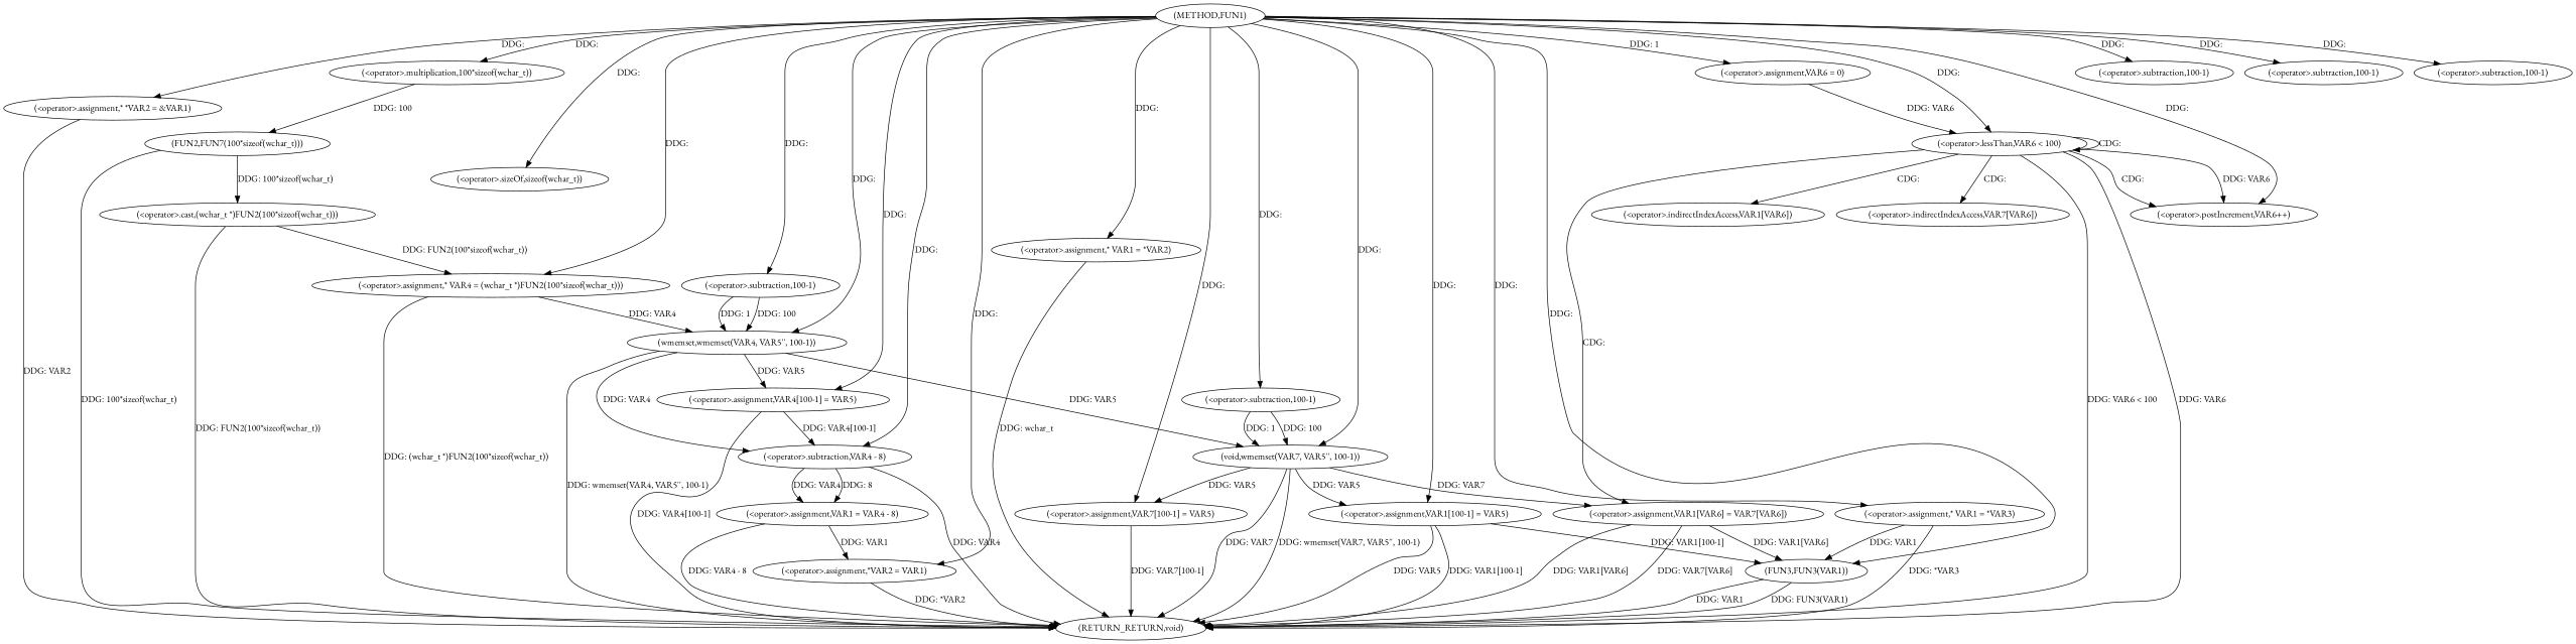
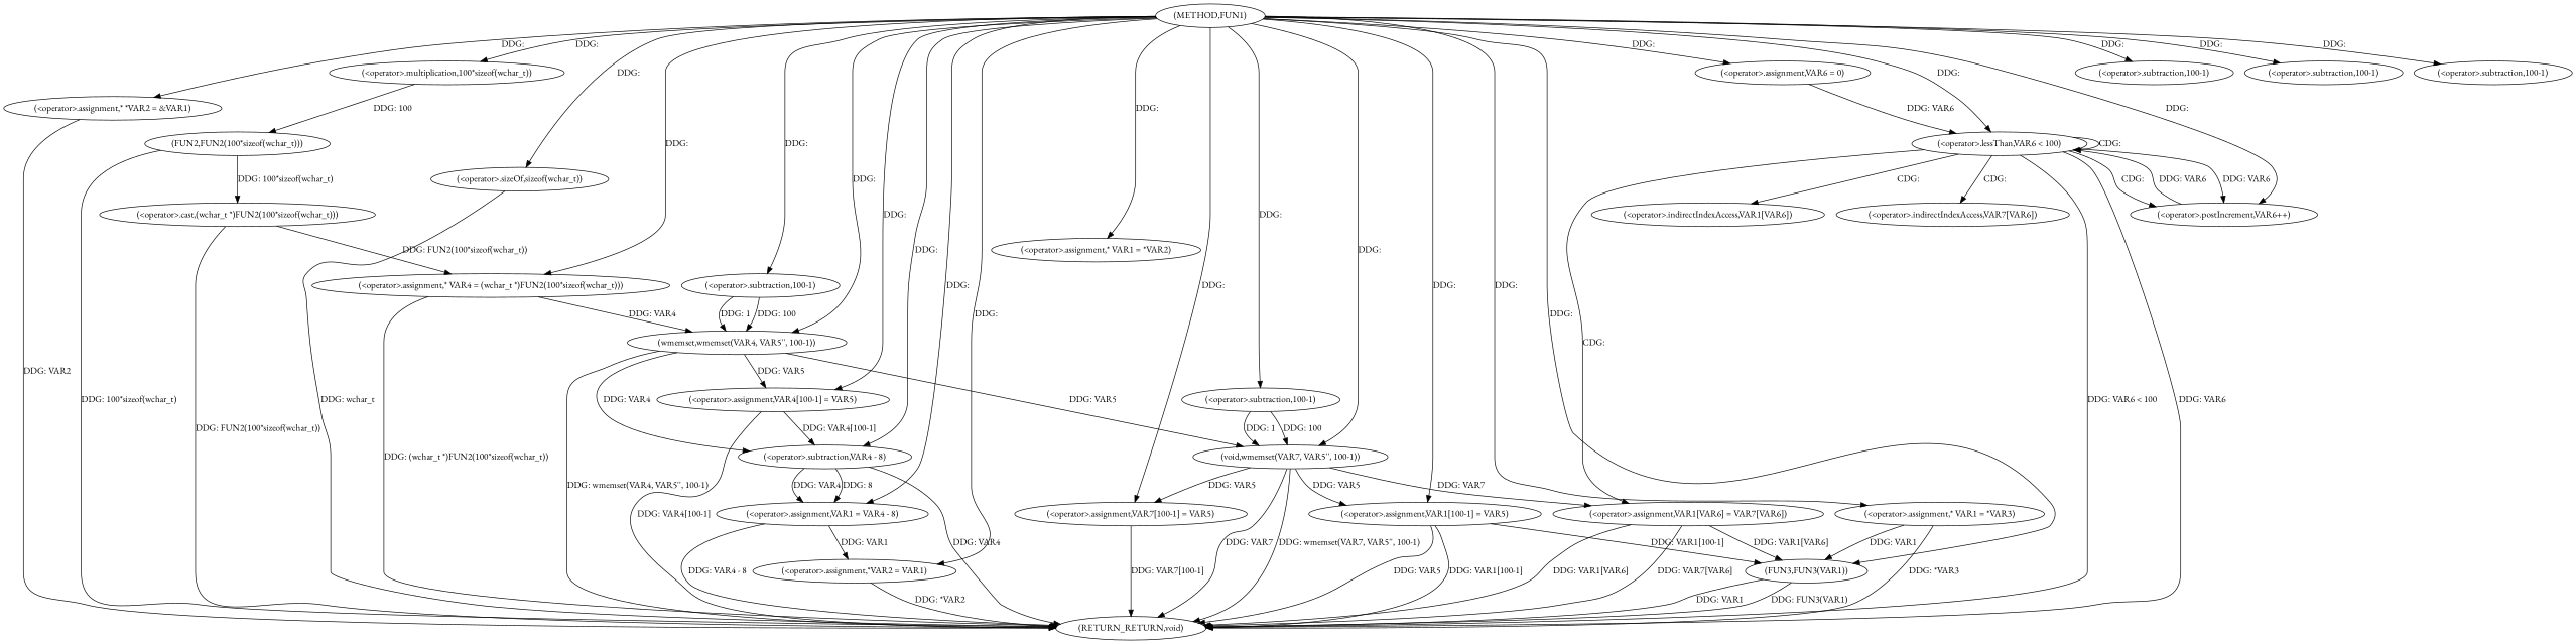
  digraph {
    fontname="EB Garamond"
    node [fontname="EB Garamond"]
    edge [fontname="EB Garamond"]
    n1 [label="(METHOD,FUN1)"]
    n2 [label="(<operator>.assignment,* *VAR2 = &VAR1)"]
    n3 [label="(<operator>.assignment,* VAR4 = (wchar_t *)FUN2(100*sizeof(wchar_t)))"]
    n4 [label="(<operator>.multiplication,100*sizeof(wchar_t))"]
    n5 [label="(<operator>.sizeOf,sizeof(wchar_t))"]
    n6 [label="(wmemset,wmemset(VAR4, VAR5'', 100-1))"]
    n7 [label="(<operator>.subtraction,100-1)"]
    n8 [label="(<operator>.assignment,VAR4[100-1] = VAR5)"]
    n9 [label="(<operator>.subtraction,100-1)"]
    n10 [label="(<operator>.assignment,* VAR1 = *VAR2)"]
    n11 [label="(<operator>.assignment,VAR1 = VAR4 - 8)"]
    n12 [label="(<operator>.subtraction,VAR4 - 8)"]
    n13 [label="(<operator>.assignment,*VAR2 = VAR1)"]
    n14 [label="(<operator>.assignment,* VAR1 = *VAR3)"]
    n15 [label="(void,wmemset(VAR7, VAR5'', 100-1))"]
    n16 [label="(<operator>.subtraction,100-1)"]
    n17 [label="(<operator>.assignment,VAR7[100-1] = VAR5)"]
    n18 [label="(<operator>.subtraction,100-1)"]
    n19 [label="(<operator>.assignment,VAR6 = 0)"]
    n20 [label="(<operator>.lessThan,VAR6 < 100)"]
    n21 [label="(<operator>.postIncrement,VAR6++)"]
    n22 [label="(<operator>.assignment,VAR1[100-1] = VAR5)"]
    n23 [label="(<operator>.subtraction,100-1)"]
    n24 [label="(FUN3,FUN3(VAR1))"]
    n25 [label="(RETURN_RETURN,void)"]
-   n26 [label="(FUN2,FUN7(100*sizeof(wchar_t)))"]
+   n26 [label="(FUN2,FUN2(100*sizeof(wchar_t)))"]
    n27 [label="(<operator>.assignment,VAR1[VAR6] = VAR7[VAR6])"]
    n28 [label="(<operator>.indirectIndexAccess,VAR1[VAR6])"]
    n29 [label="(<operator>.indirectIndexAccess,VAR7[VAR6])"]
    n30 [label="(<operator>.cast,(wchar_t *)FUN2(100*sizeof(wchar_t)))"]
    n1 -> n2 [label="DDG: "]
    n1 -> n3 [label="DDG: "]
    n1 -> n4 [label="DDG: "]
    n1 -> n5 [label="DDG: "]
    n1 -> n6 [label="DDG: "]
    n1 -> n7 [label="DDG: "]
    n1 -> n8 [label="DDG: "]
    n1 -> n9 [label="DDG: "]
    n1 -> n10 [label="DDG: "]
+   n1 -> n11 [label="DDG: "]
    n1 -> n12 [label="DDG: "]
    n1 -> n13 [label="DDG: "]
    n1 -> n14 [label="DDG: "]
    n1 -> n15 [label="DDG: "]
    n1 -> n16 [label="DDG: "]
    n1 -> n17 [label="DDG: "]
    n1 -> n18 [label="DDG: "]
-   n1 -> n19 [label="DDG: 1"]
+   n1 -> n19 [label="DDG: "]
    n1 -> n20 [label="DDG: "]
    n1 -> n21 [label="DDG: "]
    n1 -> n22 [label="DDG: "]
    n1 -> n23 [label="DDG: "]
    n1 -> n24 [label="DDG: "]
    n2 -> n25 [label="DDG: VAR2"]
    n3 -> n6 [label="DDG: VAR4"]
    n3 -> n25 [label="DDG: (wchar_t *)FUN2(100*sizeof(wchar_t))"]
    n4 -> n26 [label="DDG: 100"]
-   n10 -> n25 [label="DDG: wchar_t"]
+   n5 -> n25 [label="DDG: wchar_t"]
    n6 -> n8 [label="DDG: VAR5"]
    n6 -> n12 [label="DDG: VAR4"]
    n6 -> n15 [label="DDG: VAR5"]
    n6 -> n25 [label="DDG: wmemset(VAR4, VAR5'', 100-1)"]
    n7 -> n6 [label="DDG: 100"]
    n7 -> n6 [label="DDG: 1"]
    n8 -> n12 [label="DDG: VAR4[100-1]"]
    n8 -> n25 [label="DDG: VAR4[100-1]"]
    n11 -> n13 [label="DDG: VAR1"]
    n11 -> n25 [label="DDG: VAR4 - 8"]
    n12 -> n11 [label="DDG: VAR4"]
    n12 -> n11 [label="DDG: 8"]
    n12 -> n25 [label="DDG: VAR4"]
    n13 -> n25 [label="DDG: *VAR2"]
    n14 -> n24 [label="DDG: VAR1"]
    n14 -> n25 [label="DDG: *VAR3"]
    n15 -> n17 [label="DDG: VAR5"]
    n15 -> n22 [label="DDG: VAR5"]
    n15 -> n25 [label="DDG: wmemset(VAR7, VAR5'', 100-1)"]
    n15 -> n25 [label="DDG: VAR7"]
    n15 -> n27 [label="DDG: VAR7"]
    n16 -> n15 [label="DDG: 100"]
    n16 -> n15 [label="DDG: 1"]
    n17 -> n25 [label="DDG: VAR7[100-1]"]
    n19 -> n20 [label="DDG: VAR6"]
    n20 -> n20 [label="CDG: "]
    n20 -> n21 [label="DDG: VAR6"]
    n20 -> n21 [label="CDG: "]
    n20 -> n25 [label="DDG: VAR6"]
    n20 -> n25 [label="DDG: VAR6 < 100"]
    n20 -> n27 [label="CDG: "]
    n20 -> n28 [label="CDG: "]
    n20 -> n29 [label="CDG: "]
+   n21 -> n20 [label="DDG: VAR6"]
    n22 -> n24 [label="DDG: VAR1[100-1]"]
    n22 -> n25 [label="DDG: VAR5"]
    n22 -> n25 [label="DDG: VAR1[100-1]"]
    n24 -> n25 [label="DDG: FUN3(VAR1)"]
    n24 -> n25 [label="DDG: VAR1"]
    n26 -> n25 [label="DDG: 100*sizeof(wchar_t)"]
    n26 -> n30 [label="DDG: 100*sizeof(wchar_t)"]
    n27 -> n24 [label="DDG: VAR1[VAR6]"]
    n27 -> n25 [label="DDG: VAR7[VAR6]"]
    n27 -> n25 [label="DDG: VAR1[VAR6]"]
    n30 -> n3 [label="DDG: FUN2(100*sizeof(wchar_t))"]
    n30 -> n25 [label="DDG: FUN2(100*sizeof(wchar_t))"]
  }
